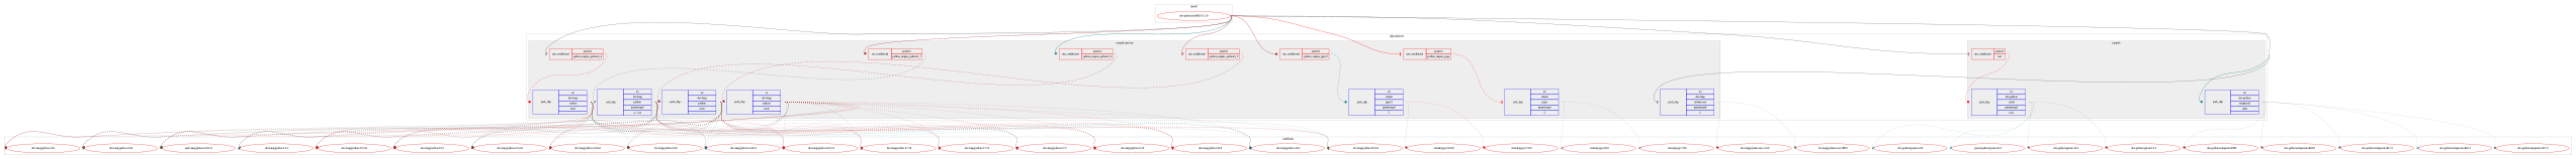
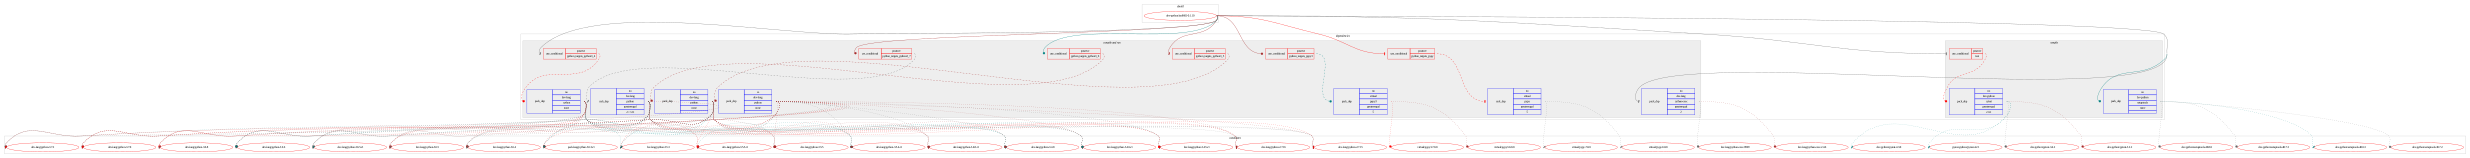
  digraph {
    compound=true
    concentrate=true
    fontname="Liberation Serif"
    fontsize=10
    newrank=true
    rankdir=TB
    ranksep=1.5
    node [color=red fontname="Liberation Serif" fontsize=10]
    edge [arrowhead=tee color=brown fontname="Liberation Serif" headport=w style=dotted tailport=e weight=100]
    n1 [label="dev-python/iso8601-0.1.10" width=4]
    n2 [color=blue label=<<TABLE BORDER="0" CELLBORDER="1" CELLSPACING="0" CELLPADDING="4" WIDTH="220"><TR><TD ROWSPAN="6" CELLPADDING="30">pack_dep</TD></TR><TR><TD WIDTH="110">no</TD></TR><TR><TD>dev-python</TD></TR><TR><TD>pytest</TD></TR><TR><TD>greaterequal</TD></TR><TR><TD>2.4.2</TD></TR></TABLE>> shape=none]
    n3 [label=<<TABLE BORDER="0" CELLBORDER="1" CELLSPACING="0" CELLPADDING="4"><TR><TD ROWSPAN="3" CELLPADDING="10">use_conditional</TD></TR><TR><TD>positive</TD></TR><TR><TD>test</TD></TR></TABLE>> shape=none]
    n4 [color=blue label=<<TABLE BORDER="0" CELLBORDER="1" CELLSPACING="0" CELLPADDING="4" WIDTH="220"><TR><TD ROWSPAN="6" CELLPADDING="30">pack_dep</TD></TR><TR><TD WIDTH="110">no</TD></TR><TR><TD>dev-python</TD></TR><TR><TD>setuptools</TD></TR><TR><TD>none</TD></TR><TR><TD></TD></TR></TABLE>> shape=none]
    n5 [color=blue label=<<TABLE BORDER="0" CELLBORDER="1" CELLSPACING="0" CELLPADDING="4" WIDTH="220"><TR><TD ROWSPAN="6" CELLPADDING="30">pack_dep</TD></TR><TR><TD WIDTH="110">no</TD></TR><TR><TD>virtual</TD></TR><TR><TD>pypy</TD></TR><TR><TD>greaterequal</TD></TR><TR><TD>5</TD></TR></TABLE>> shape=none]
    n6 [label=<<TABLE BORDER="0" CELLBORDER="1" CELLSPACING="0" CELLPADDING="4"><TR><TD ROWSPAN="3" CELLPADDING="10">use_conditional</TD></TR><TR><TD>positive</TD></TR><TR><TD>python_targets_pypy</TD></TR></TABLE>> shape=none]
    n7 [color=blue label=<<TABLE BORDER="0" CELLBORDER="1" CELLSPACING="0" CELLPADDING="4" WIDTH="220"><TR><TD ROWSPAN="6" CELLPADDING="30">pack_dep</TD></TR><TR><TD WIDTH="110">no</TD></TR><TR><TD>virtual</TD></TR><TR><TD>pypy3</TD></TR><TR><TD>greaterequal</TD></TR><TR><TD>5</TD></TR></TABLE>> shape=none]
    n8 [label=<<TABLE BORDER="0" CELLBORDER="1" CELLSPACING="0" CELLPADDING="4"><TR><TD ROWSPAN="3" CELLPADDING="10">use_conditional</TD></TR><TR><TD>positive</TD></TR><TR><TD>python_targets_pypy3</TD></TR></TABLE>> shape=none]
    n9 [color=blue label=<<TABLE BORDER="0" CELLBORDER="1" CELLSPACING="0" CELLPADDING="4" WIDTH="220"><TR><TD ROWSPAN="6" CELLPADDING="30">pack_dep</TD></TR><TR><TD WIDTH="110">no</TD></TR><TR><TD>dev-lang</TD></TR><TR><TD>python</TD></TR><TR><TD>greaterequal</TD></TR><TR><TD>2.7.5-r2</TD></TR></TABLE>> shape=none]
    n10 [label=<<TABLE BORDER="0" CELLBORDER="1" CELLSPACING="0" CELLPADDING="4"><TR><TD ROWSPAN="3" CELLPADDING="10">use_conditional</TD></TR><TR><TD>positive</TD></TR><TR><TD>python_targets_python2_7</TD></TR></TABLE>> shape=none]
    n11 [color=blue label=<<TABLE BORDER="0" CELLBORDER="1" CELLSPACING="0" CELLPADDING="4" WIDTH="220"><TR><TD ROWSPAN="6" CELLPADDING="30">pack_dep</TD></TR><TR><TD WIDTH="110">no</TD></TR><TR><TD>dev-lang</TD></TR><TR><TD>python</TD></TR><TR><TD>none</TD></TR><TR><TD></TD></TR></TABLE>> shape=none]
    n12 [label=<<TABLE BORDER="0" CELLBORDER="1" CELLSPACING="0" CELLPADDING="4"><TR><TD ROWSPAN="3" CELLPADDING="10">use_conditional</TD></TR><TR><TD>positive</TD></TR><TR><TD>python_targets_python3_4</TD></TR></TABLE>> shape=none]
    n13 [color=blue label=<<TABLE BORDER="0" CELLBORDER="1" CELLSPACING="0" CELLPADDING="4" WIDTH="220"><TR><TD ROWSPAN="6" CELLPADDING="30">pack_dep</TD></TR><TR><TD WIDTH="110">no</TD></TR><TR><TD>dev-lang</TD></TR><TR><TD>python</TD></TR><TR><TD>none</TD></TR><TR><TD></TD></TR></TABLE>> shape=none]
    n14 [label=<<TABLE BORDER="0" CELLBORDER="1" CELLSPACING="0" CELLPADDING="4"><TR><TD ROWSPAN="3" CELLPADDING="10">use_conditional</TD></TR><TR><TD>positive</TD></TR><TR><TD>python_targets_python3_5</TD></TR></TABLE>> shape=none]
    n15 [color=blue label=<<TABLE BORDER="0" CELLBORDER="1" CELLSPACING="0" CELLPADDING="4" WIDTH="220"><TR><TD ROWSPAN="6" CELLPADDING="30">pack_dep</TD></TR><TR><TD WIDTH="110">no</TD></TR><TR><TD>dev-lang</TD></TR><TR><TD>python</TD></TR><TR><TD>none</TD></TR><TR><TD></TD></TR></TABLE>> shape=none]
    n16 [label=<<TABLE BORDER="0" CELLBORDER="1" CELLSPACING="0" CELLPADDING="4"><TR><TD ROWSPAN="3" CELLPADDING="10">use_conditional</TD></TR><TR><TD>positive</TD></TR><TR><TD>python_targets_python3_6</TD></TR></TABLE>> shape=none]
    n17 [color=blue label=<<TABLE BORDER="0" CELLBORDER="1" CELLSPACING="0" CELLPADDING="4" WIDTH="220"><TR><TD ROWSPAN="6" CELLPADDING="30">pack_dep</TD></TR><TR><TD WIDTH="110">no</TD></TR><TR><TD>dev-lang</TD></TR><TR><TD>python-exec</TD></TR><TR><TD>greaterequal</TD></TR><TR><TD>2</TD></TR></TABLE>> shape=none]
    n18 [label="dev-python/pytest-3.2.2" width=4]
    n19 [label="dev-python/pytest-3.4.2" width=4]
    n20 [label="pytest-python/pytest-4.2.1" width=4]
    n21 [label="dev-python/pytest-4.3.0" width=4]
    n22 [label="dev-python/setuptools-36.7.2" width=4]
    n23 [label="dev-python/setuptools-40.6.3" width=4]
    n24 [label="dev-python/setuptools-40.7.3" width=4]
    n25 [label="dev-python/setuptools-40.8.0" width=4]
-   n26 [label="dev-python/setuptools-9999" width=4]
    n27 [label="virtual/pypy-6.0.0" width=4]
    n28 [label="virtual/pypy-7.0.0" width=4]
    n29 [label="virtual/pypy3-6.0.0" width=4]
    n30 [label="virtual/pypy3-7.0.0" width=4]
    n31 [label="dev-lang/python-2.7.15" width=4]
    n32 [label="dev-lang/python-2.7.16" width=4]
    n33 [label="dev-lang/python-3.4.5-r1" width=4]
    n34 [label="dev-lang/python-3.4.6-r1" width=4]
    n35 [label="dev-lang/python-3.4.8" width=4]
    n36 [label="dev-lang/python-3.4.8-r1" width=4]
    n37 [label="dev-lang/python-3.5.4-r1" width=4]
    n38 [label="dev-lang/python-3.5.5" width=4]
    n39 [label="dev-lang/python-3.5.5-r1" width=4]
    n40 [label="dev-lang/python-3.5.3" width=4]
    n41 [label="pack-lang/python-3.6.3-r1" width=4]
    n42 [label="dev-lang/python-3.6.4" width=4]
    n43 [label="dev-lang/python-3.6.5" width=4]
    n44 [label="dev-lang/python-3.6.5-r1" width=4]
    n45 [label="dev-lang/python-3.6.6" width=4]
    n46 [label="dev-lang/python-3.6.8" width=4]
    n47 [label="dev-lang/python-3.7.0" width=4]
    n48 [label="dev-lang/python-3.7.2" width=4]
    n49 [label="dev-lang/python-exec-2.4.6" width=4]
    n50 [label="dev-lang/python-exec-9999" width=4]
    subgraph cluster_1 {
      color=gray
      label=<<i>ebuild</i>>
      rank=same
      n1
    }
    subgraph cluster_2 {
      color=gray
      label=<<i>dependencies</i>>
      subgraph cluster_3 {
        color=gray
        fillcolor="#eeeeee"
        label=<<i>compile</i>>
        style=filled
        subgraph sub_4 {
          color=gray
          fillcolor="#eeeeee"
          label=<<i>compile</i>>
          style=filled
          n3
          subgraph sub_5 {
            color=gray
            fillcolor="#eeeeee"
            label=<<i>compile</i>>
            style=filled
            n2
          }
        }
        subgraph sub_6 {
          color=gray
          fillcolor="#eeeeee"
          label=<<i>compile</i>>
          style=filled
          n4
        }
      }
      subgraph cluster_7 {
        color=gray
        fillcolor="#eeeeee"
        label=<<i>compile and run</i>>
        style=filled
        subgraph sub_8 {
          color=gray
          fillcolor="#eeeeee"
          label=<<i>compile and run</i>>
          style=filled
          n6
          subgraph sub_9 {
            color=gray
            fillcolor="#eeeeee"
            label=<<i>compile and run</i>>
            style=filled
            n5
          }
        }
        subgraph sub_10 {
          color=gray
          fillcolor="#eeeeee"
          label=<<i>compile and run</i>>
          style=filled
          n8
          subgraph sub_11 {
            color=gray
            fillcolor="#eeeeee"
            label=<<i>compile and run</i>>
            style=filled
            n7
          }
        }
        subgraph sub_12 {
          color=gray
          fillcolor="#eeeeee"
          label=<<i>compile and run</i>>
          style=filled
          n10
          subgraph sub_13 {
            color=gray
            fillcolor="#eeeeee"
            label=<<i>compile and run</i>>
            style=filled
            n9
          }
        }
        subgraph sub_14 {
          color=gray
          fillcolor="#eeeeee"
          label=<<i>compile and run</i>>
          style=filled
          n12
          subgraph sub_15 {
            color=gray
            fillcolor="#eeeeee"
            label=<<i>compile and run</i>>
            style=filled
            n11
          }
        }
        subgraph sub_16 {
          color=gray
          fillcolor="#eeeeee"
          label=<<i>compile and run</i>>
          style=filled
          n14
          subgraph sub_17 {
            color=gray
            fillcolor="#eeeeee"
            label=<<i>compile and run</i>>
            style=filled
            n13
          }
        }
        subgraph sub_18 {
          color=gray
          fillcolor="#eeeeee"
          label=<<i>compile and run</i>>
          style=filled
          n16
          subgraph sub_19 {
            color=gray
            fillcolor="#eeeeee"
            label=<<i>compile and run</i>>
            style=filled
            n15
          }
        }
        subgraph sub_20 {
          color=gray
          fillcolor="#eeeeee"
          label=<<i>compile and run</i>>
          style=filled
          n17
        }
      }
      subgraph cluster_21 {
        color=gray
        fillcolor="#eeeeee"
        label=<<i>run</i>>
        style=filled
      }
    }
    subgraph cluster_22 {
      color=gray
      label=<<i>candidates</i>>
      rank=same
      subgraph sub_23 {
        color=black
        label=<<i>candidates</i>>
        nodesep=1
        rank=same
        n18
        n19
        n20
        n21
      }
      subgraph sub_24 {
        color=black
        label=<<i>candidates</i>>
        nodesep=1
        rank=same
        n22
        n23
        n24
        n25
-       n26
      }
      subgraph sub_25 {
        color=black
        label=<<i>candidates</i>>
        nodesep=1
        rank=same
        n27
        n28
      }
      subgraph sub_26 {
        color=black
        label=<<i>candidates</i>>
        nodesep=1
        rank=same
        n29
        n30
      }
      subgraph sub_27 {
        color=black
        label=<<i>candidates</i>>
        nodesep=1
        rank=same
        n31
        n32
        n33
        n34
        n35
        n36
        n37
        n38
        n39
        n40
        n41
        n42
        n43
        n44
        n45
        n46
        n47
        n48
      }
      subgraph sub_28 {
        color=black
        label=<<i>candidates</i>>
        nodesep=1
        rank=same
        n31
        n32
        n33
        n34
        n35
        n36
        n37
        n38
        n39
        n40
        n41
        n42
        n43
        n44
        n45
        n46
        n47
        n48
      }
      subgraph sub_29 {
        color=black
        label=<<i>candidates</i>>
        nodesep=1
        rank=same
        n31
        n32
        n33
        n34
        n35
        n36
        n37
        n38
        n39
        n40
        n41
        n42
        n43
        n44
        n45
        n46
        n47
        n48
      }
      subgraph sub_30 {
        color=black
        label=<<i>candidates</i>>
        nodesep=1
        rank=same
        n31
        n32
        n33
        n34
        n35
        n36
        n37
        n38
        n39
        n40
        n41
        n42
        n43
        n44
        n45
        n46
        n47
        n48
      }
      subgraph sub_31 {
        color=black
        label=<<i>candidates</i>>
        nodesep=1
        rank=same
        n49
        n50
      }
    }
    n1 -> n3 [color=gray40 style=solid weight=20]
    n1 -> n4 [arrowhead=dot color=teal style=solid weight=20]
    n1 -> n6 [color=red style=solid weight=20]
    n1 -> n8 [arrowhead=dot style=solid weight=20]
    n1 -> n10 [arrowhead=dot style=solid weight=20]
    n1 -> n12 [color=gray40 style=solid weight=20]
    n1 -> n14 [style=solid weight=20]
    n1 -> n16 [arrowhead=dot color=teal style=solid weight=20]
    n1 -> n17 [color=gray40 style=solid weight=20]
    n2 -> n18 [arrowhead=dot]
    n2 -> n19 [arrowhead=dot color=gray40]
    n2 -> n20 [color=teal]
    n2 -> n21 [color=teal]
    n3 -> n2 [arrowhead=dot color=red style=dashed weight=20]
    n4 -> n22 [arrowhead=dot color=gray40]
    n4 -> n23 [color=teal]
    n4 -> n24 [arrowhead=dot color=gray40]
    n4 -> n25 [arrowhead=dot color=gray40]
-   n4 -> n26 [arrowhead=dot]
    n5 -> n27 [color=gray40]
    n5 -> n28 [color=gray40]
    n6 -> n5 [color=red style=dashed weight=20]
    n7 -> n29 [arrowhead=dot]
    n7 -> n30 [arrowhead=dot color=red]
    n8 -> n7 [arrowhead=dot color=teal style=dashed weight=20]
    n9 -> n31 [color=gray40]
    n9 -> n32 [color=red]
    n9 -> n33 [arrowhead=dot color=red]
    n9 -> n34 [arrowhead=dot color=red]
    n9 -> n35 [arrowhead=dot color=teal]
    n9 -> n36
    n9 -> n37 [arrowhead=dot color=teal]
    n9 -> n38 [arrowhead=dot color=teal]
    n9 -> n39 [arrowhead=dot color=red]
    n9 -> n40 [color=red]
    n9 -> n41 [color=teal]
    n9 -> n42 [color=teal]
    n9 -> n43 [arrowhead=dot]
    n9 -> n44
    n9 -> n45 [arrowhead=dot color=teal]
    n9 -> n46
    n9 -> n47
    n9 -> n48 [color=teal]
    n10 -> n9 [color=gray40 style=dashed weight=20]
    n11 -> n31 [color=gray40]
    n11 -> n32 [color=gray40]
    n11 -> n33 [color=teal]
    n11 -> n34 [color=teal]
    n11 -> n35 [color=teal]
    n11 -> n36
    n11 -> n37 [arrowhead=dot color=teal]
    n11 -> n38 [arrowhead=dot color=red]
    n11 -> n39
    n11 -> n40 [color=teal]
    n11 -> n41 [arrowhead=dot color=red]
    n11 -> n42 [arrowhead=dot]
    n11 -> n43 [color=red]
    n11 -> n44
    n11 -> n45
    n11 -> n46 [arrowhead=dot color=red]
    n11 -> n47 [color=gray40]
    n11 -> n48 [arrowhead=dot color=gray40]
    n12 -> n11 [arrowhead=dot color=red style=dashed weight=20]
    n13 -> n31
    n13 -> n32
    n13 -> n33 [color=gray40]
    n13 -> n34
    n13 -> n35 [arrowhead=dot color=gray40]
    n13 -> n36 [color=gray40]
    n13 -> n37 [color=gray40]
    n13 -> n38
    n13 -> n39 [color=teal]
    n13 -> n40
    n13 -> n41 [arrowhead=dot color=red]
    n13 -> n42 [arrowhead=dot]
    n13 -> n43
    n13 -> n44 [arrowhead=dot color=gray40]
    n13 -> n45 [arrowhead=dot]
    n13 -> n46 [color=red]
    n13 -> n47 [arrowhead=dot]
    n13 -> n48
    n14 -> n13 [arrowhead=dot style=dashed weight=20]
    n15 -> n31 [color=red]
    n15 -> n32
    n15 -> n33 [arrowhead=dot color=red]
    n15 -> n34 [arrowhead=dot color=teal]
    n15 -> n35 [arrowhead=dot]
    n15 -> n36 [arrowhead=dot]
    n15 -> n37 [arrowhead=dot]
    n15 -> n38 [arrowhead=dot]
    n15 -> n39 [arrowhead=dot color=red]
    n15 -> n40 [color=teal]
    n15 -> n41 [arrowhead=dot color=teal]
    n15 -> n42 [color=gray40]
    n15 -> n43 [color=gray40]
    n15 -> n44 [color=teal]
    n15 -> n45 [arrowhead=dot color=teal]
    n15 -> n46 [color=gray40]
    n15 -> n47 [color=red]
    n15 -> n48 [color=red]
    n16 -> n15 [arrowhead=dot style=dashed weight=20]
    n17 -> n49 [arrowhead=dot]
    n17 -> n50 [arrowhead=dot color=gray40]
  }
